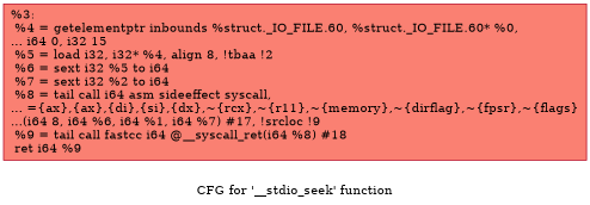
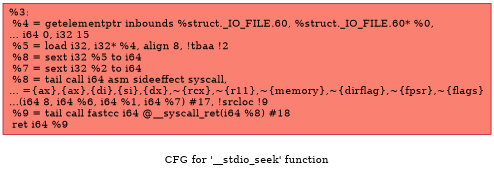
  digraph {
    label="CFG for '__stdio_seek' function"
-   n1 [color="#b70d28ff" fillcolor=salmon label="{%3:\l  %4 = getelementptr inbounds %struct._IO_FILE.60, %struct._IO_FILE.60* %0,\l... i64 0, i32 15\l  %5 = load i32, i32* %4, align 8, !tbaa !2\l  %6 = sext i32 %5 to i64\l  %7 = sext i32 %2 to i64\l  %8 = tail call i64 asm sideeffect syscall,\l... =\{ax\},\{ax\},\{di\},\{si\},\{dx\},~\{rcx\},~\{r11\},~\{memory\},~\{dirflag\},~\{fpsr\},~\{flags\}\l...(i64 8, i64 %6, i64 %1, i64 %7) #17, !srcloc !9\l  %9 = tail call fastcc i64 @__syscall_ret(i64 %8) #18\l  ret i64 %9\l}" shape=record style=filled]
+   n1 [color="#b70d28ff" fillcolor=salmon label="{%3:\l  %4 = getelementptr inbounds %struct._IO_FILE.60, %struct._IO_FILE.60* %0,\l... i64 0, i32 15\l  %5 = load i32, i32* %4, align 8, !tbaa !2\l  %8 = sext i32 %5 to i64\l  %7 = sext i32 %2 to i64\l  %8 = tail call i64 asm sideeffect syscall,\l... =\{ax\},\{ax\},\{di\},\{si\},\{dx\},~\{rcx\},~\{r11\},~\{memory\},~\{dirflag\},~\{fpsr\},~\{flags\}\l...(i64 8, i64 %6, i64 %1, i64 %7) #17, !srcloc !9\l  %9 = tail call fastcc i64 @__syscall_ret(i64 %8) #18\l  ret i64 %9\l}" shape=record style=filled]
  }
